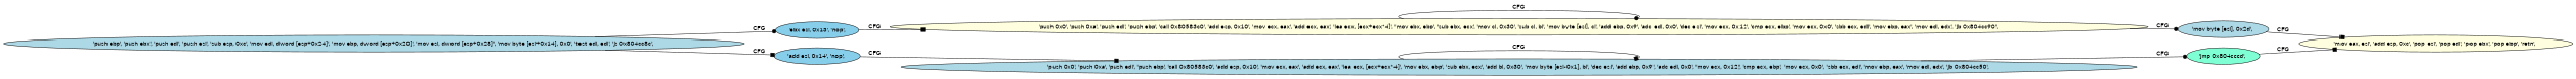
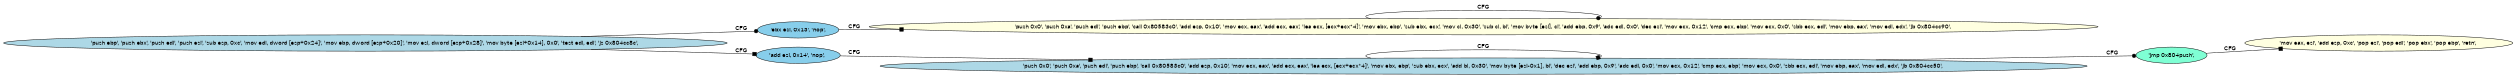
  digraph {
    fontname=Lato
    rankdir=LR
    node [fillcolor=lightblue fontname=Lato style=filled]
    edge [arrowhead=box fontname=Lato]
    n1 [label="'push ebp', 'push ebx', 'push edi', 'push esi', 'sub esp, 0xc', 'mov edi, dword [esp+0x24]', 'mov ebp, dword [esp+0x20]', 'mov esi, dword [esp+0x28]', 'mov byte [esi+0x14], 0x0', 'test edi, edi', 'js 0x804cc8c', "]
    n2 [fillcolor=skyblue label="'ebx esi, 0x13', 'nop',"]
    n3 [fillcolor=skyblue label="'add esi, 0x14', 'nop', "]
    n4 [fillcolor=lightyellow label="'push 0x0', 'push 0xa', 'push edi', 'push ebp', 'call 0x80583c0', 'add esp, 0x10', 'mov ecx, eax', 'add ecx, eax', 'lea ecx, [ecx+ecx*4]', 'mov ebx, ebp', 'sub ebx, ecx', 'mov cl, 0x30', 'sub cl, bl', 'mov byte [esi], cl', 'add ebp, 0x9', 'adc edi, 0x0', 'dec esi', 'mov ecx, 0x12', 'cmp ecx, ebp', 'mov ecx, 0x0', 'sbb ecx, edi', 'mov ebp, eax', 'mov edi, edx', 'jb 0x804cc90', "]
    n5 [label="'push 0x0', 'push 0xa', 'push edi', 'push ebp', 'call 0x80583c0', 'add esp, 0x10', 'mov ecx, eax', 'add ecx, eax', 'lea ecx, [ecx+ecx*4]', 'mov ebx, ebp', 'sub ebx, ecx', 'add bl, 0x30', 'mov byte [esi-0x1], bl', 'dec esi', 'add ebp, 0x9', 'adc edi, 0x0', 'mov ecx, 0x12', 'cmp ecx, ebp', 'mov ecx, 0x0', 'sbb ecx, edi', 'mov ebp, eax', 'mov edi, edx', 'jb 0x804cc50', "]
-   n6 [label="'mov byte [esi], 0x2d', "]
-   n7 [fillcolor=aquamarine label="'jmp 0x804cccd', "]
+   n7 [fillcolor=aquamarine label="'jmp 0x804push',"]
    n8 [fillcolor=lightyellow label="'mov eax, esi', 'add esp, 0xc', 'pop esi', 'pop edi', 'pop ebx', 'pop ebp', 'retn', "]
    n1 -> n2 [arrowhead=dot label=CFG]
    n1 -> n3 [label=CFG]
    n2 -> n4 [label=CFG]
    n3 -> n5 [label=CFG]
    n4 -> n4 [arrowhead=dot label=CFG]
-   n4 -> n6 [arrowhead=dot label=CFG]
    n5 -> n5 [label=CFG]
    n5 -> n7 [arrowhead=dot label=CFG]
-   n6 -> n8 [label=CFG]
    n7 -> n8 [label=CFG]
  }
